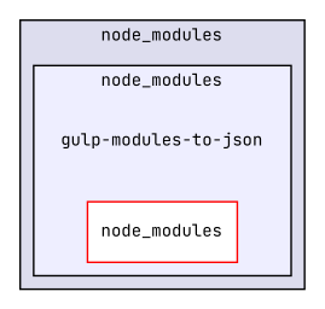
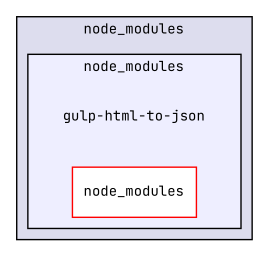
  digraph {
    compound=true
    rankdir=LR
    fontname="JetBrains Mono"
    node [fontname="JetBrains Mono" fontsize=10]
-   n1 [label="gulp-modules-to-json" shape=plaintext]
+   n1 [label="gulp-html-to-json" shape=plaintext]
    n2 [color=red fillcolor=white label=node_modules shape=box style=filled]
    subgraph cluster_1 {
      bgcolor="#ddddee"
      fontsize=10
      label=node_modules
      pencolor=black
      subgraph cluster_2 {
        bgcolor="#eeeeff"
        fontsize=10
        pencolor=black
        n1
        n2
      }
    }
  }
